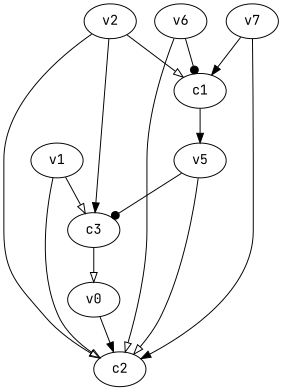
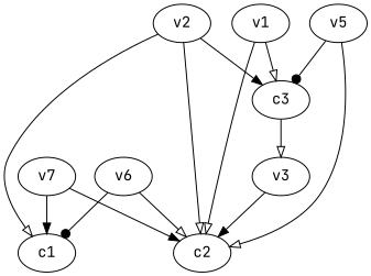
  strict digraph {
    fontname="JetBrains Mono"
    node [fontname="JetBrains Mono"]
    edge [arrowhead=onormal fontname="JetBrains Mono" weight=1]
    c1
    v5
    c3
    c2
-   v3 [label=v0]
+   v3
    v1
    v2
    v6
    v7
-   c1 -> v5 [arrowhead=normal]
    v5 -> c3 [arrowhead=dot]
    v5 -> c2
    c3 -> v3
    v3 -> c2 [arrowhead=normal]
    v1 -> c3
    v1 -> c2
    v2 -> c1
    v2 -> c3 [arrowhead=normal]
    v2 -> c2
    v6 -> c1 [arrowhead=dot]
    v6 -> c2
    v7 -> c1 [arrowhead=normal]
    v7 -> c2 [arrowhead=normal]
  }
